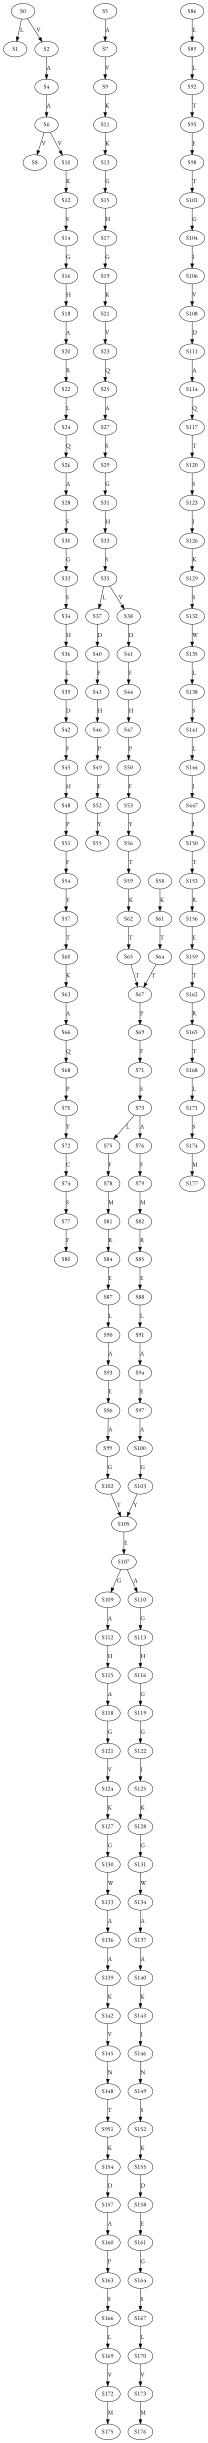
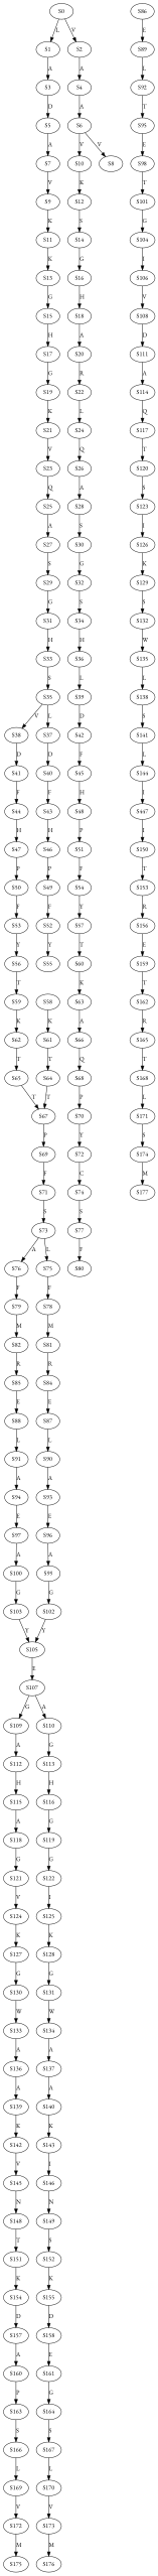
  strict digraph {
    fontname="EB Garamond"
    node [fontname="EB Garamond"]
    edge [fontname="EB Garamond"]
    S0
    S1
    S2
+   S3
    S4
    S5
    S6
    S7
    S8
    S10
    S9
    S11
    S12
    S13
    S14
    S15
    S16
    S17
    S18
    S19
    S20
    S21
    S22
    S23
    S24
    S25
    S26
    S27
    S28
    S29
    S30
    S31
    S32
    S33
    S34
    S35
    S36
    S37
    S38
    S39
    S40
    S41
    S42
    S43
    S44
    S45
    S46
    S47
    S48
    S49
    S50
    S51
    S52
    S53
    S54
    S55
    S56
    S57
    S59
    S60
    S58
    S61
    S62
    S63
    S64
    S65
    S66
    S67
    S68
    S69
    S70
    S71
    S72
    S73
    S74
    S75
    S76
    S77
    S78
    S79
    S80
    S81
    S82
    S84
    S85
    S87
    S88
    S86
    S89
    S90
    S91
    S92
    S93
    S94
    S95
    S96
    S97
    S98
    S99
    S100
    S101
    S102
    S103
    S104
    S105
    S106
    S107
    S108
    S109
    S110
    S111
    S112
    S113
    S114
    S115
    S116
    S117
    S118
    S119
    S120
    S121
    S122
    S123
    S124
    S125
    S126
    S127
    S128
    S129
    S130
    S131
    S132
    S133
    S134
    S135
    S136
    S137
    S138
    S139
    S140
    S141
    S142
    S143
    S144
    S145
    S146
    n147 [label=S447]
    S148
    S149
    S150
-   S151 [label=S951]
+   S151
    S152
    S153
    S154
    S155
    S156
    S157
    S158
    S159
    S160
    S161
    S162
    S163
    S164
    S165
    S166
    S167
    S168
    S169
    S170
    S171
    S172
    S173
    S174
    S175
    S176
    S177
    S0 -> S1 [label=L]
    S0 -> S2 [label=V]
+   S1 -> S3 [label=A]
    S2 -> S4 [label=A]
+   S3 -> S5 [label=D]
    S4 -> S6 [label=A]
    S5 -> S7 [label=A]
    S6 -> S8 [label=V]
    S6 -> S10 [label=V]
    S7 -> S9 [label=V]
    S10 -> S12 [label=K]
    S9 -> S11 [label=K]
    S11 -> S13 [label=K]
    S12 -> S14 [label=S]
    S13 -> S15 [label=G]
    S14 -> S16 [label=G]
    S15 -> S17 [label=H]
    S16 -> S18 [label=H]
    S17 -> S19 [label=G]
    S18 -> S20 [label=A]
    S19 -> S21 [label=K]
    S20 -> S22 [label=R]
    S21 -> S23 [label=V]
    S22 -> S24 [label=L]
    S23 -> S25 [label=Q]
    S24 -> S26 [label=Q]
    S25 -> S27 [label=A]
    S26 -> S28 [label=A]
    S27 -> S29 [label=S]
    S28 -> S30 [label=S]
    S29 -> S31 [label=G]
    S30 -> S32 [label=G]
    S31 -> S33 [label=H]
    S32 -> S34 [label=S]
    S33 -> S35 [label=S]
    S34 -> S36 [label=H]
    S35 -> S37 [label=L]
    S35 -> S38 [label=V]
    S36 -> S39 [label=L]
    S37 -> S40 [label=D]
    S38 -> S41 [label=D]
    S39 -> S42 [label=D]
    S40 -> S43 [label=F]
    S41 -> S44 [label=F]
    S42 -> S45 [label=F]
    S43 -> S46 [label=H]
    S44 -> S47 [label=H]
    S45 -> S48 [label=H]
    S46 -> S49 [label=P]
    S47 -> S50 [label=P]
    S48 -> S51 [label=P]
    S49 -> S52 [label=F]
    S50 -> S53 [label=F]
    S51 -> S54 [label=F]
    S52 -> S55 [label=Y]
    S53 -> S56 [label=Y]
    S54 -> S57 [label=Y]
    S56 -> S59 [label=T]
    S57 -> S60 [label=T]
    S59 -> S62 [label=K]
    S60 -> S63 [label=K]
    S58 -> S61 [label=K]
    S61 -> S64 [label=T]
    S62 -> S65 [label=T]
    S63 -> S66 [label=A]
    S64 -> S67 [label=T]
    S65 -> S67 [label=T]
    S66 -> S68 [label=Q]
    S67 -> S69 [label=P]
    S68 -> S70 [label=P]
    S69 -> S71 [label=F]
    S70 -> S72 [label=Y]
    S71 -> S73 [label=S]
    S72 -> S74 [label=C]
    S73 -> S75 [label=L]
    S73 -> S76 [label=A]
    S74 -> S77 [label=S]
    S75 -> S78 [label=F]
    S76 -> S79 [label=F]
    S77 -> S80 [label=F]
    S78 -> S81 [label=M]
    S79 -> S82 [label=M]
    S81 -> S84 [label=R]
    S82 -> S85 [label=R]
    S84 -> S87 [label=E]
    S85 -> S88 [label=E]
    S87 -> S90 [label=L]
    S88 -> S91 [label=L]
    S86 -> S89 [label=E]
    S89 -> S92 [label=L]
    S90 -> S93 [label=A]
    S91 -> S94 [label=A]
    S92 -> S95 [label=T]
    S93 -> S96 [label=E]
    S94 -> S97 [label=E]
    S95 -> S98 [label=E]
    S96 -> S99 [label=A]
    S97 -> S100 [label=A]
    S98 -> S101 [label=T]
    S99 -> S102 [label=G]
    S100 -> S103 [label=G]
    S101 -> S104 [label=G]
    S102 -> S105 [label=Y]
    S103 -> S105 [label=Y]
    S104 -> S106 [label=I]
    S105 -> S107 [label=E]
    S106 -> S108 [label=V]
    S107 -> S109 [label=G]
    S107 -> S110 [label=A]
    S108 -> S111 [label=D]
    S109 -> S112 [label=A]
    S110 -> S113 [label=G]
    S111 -> S114 [label=A]
    S112 -> S115 [label=H]
    S113 -> S116 [label=H]
    S114 -> S117 [label=Q]
    S115 -> S118 [label=A]
    S116 -> S119 [label=G]
    S117 -> S120 [label=T]
    S118 -> S121 [label=G]
    S119 -> S122 [label=G]
    S120 -> S123 [label=S]
    S121 -> S124 [label=V]
    S122 -> S125 [label=I]
    S123 -> S126 [label=I]
    S124 -> S127 [label=K]
    S125 -> S128 [label=K]
    S126 -> S129 [label=K]
    S127 -> S130 [label=G]
    S128 -> S131 [label=G]
    S129 -> S132 [label=S]
    S130 -> S133 [label=W]
    S131 -> S134 [label=W]
    S132 -> S135 [label=W]
    S133 -> S136 [label=A]
    S134 -> S137 [label=A]
    S135 -> S138 [label=L]
    S136 -> S139 [label=A]
    S137 -> S140 [label=A]
    S138 -> S141 [label=S]
    S139 -> S142 [label=K]
    S140 -> S143 [label=K]
    S141 -> S144 [label=L]
    S142 -> S145 [label=V]
    S143 -> S146 [label=I]
    S144 -> n147 [label=I]
    S145 -> S148 [label=N]
    S146 -> S149 [label=N]
    n147 -> S150 [label=I]
    S148 -> S151 [label=T]
    S149 -> S152 [label=S]
    S150 -> S153 [label=T]
    S151 -> S154 [label=K]
    S152 -> S155 [label=K]
    S153 -> S156 [label=R]
    S154 -> S157 [label=D]
    S155 -> S158 [label=D]
    S156 -> S159 [label=E]
    S157 -> S160 [label=A]
    S158 -> S161 [label=E]
    S159 -> S162 [label=T]
    S160 -> S163 [label=P]
    S161 -> S164 [label=G]
    S162 -> S165 [label=R]
    S163 -> S166 [label=S]
    S164 -> S167 [label=S]
    S165 -> S168 [label=T]
    S166 -> S169 [label=L]
    S167 -> S170 [label=L]
    S168 -> S171 [label=L]
    S169 -> S172 [label=V]
    S170 -> S173 [label=V]
    S171 -> S174 [label=S]
    S172 -> S175 [label=M]
    S173 -> S176 [label=M]
    S174 -> S177 [label=M]
  }
